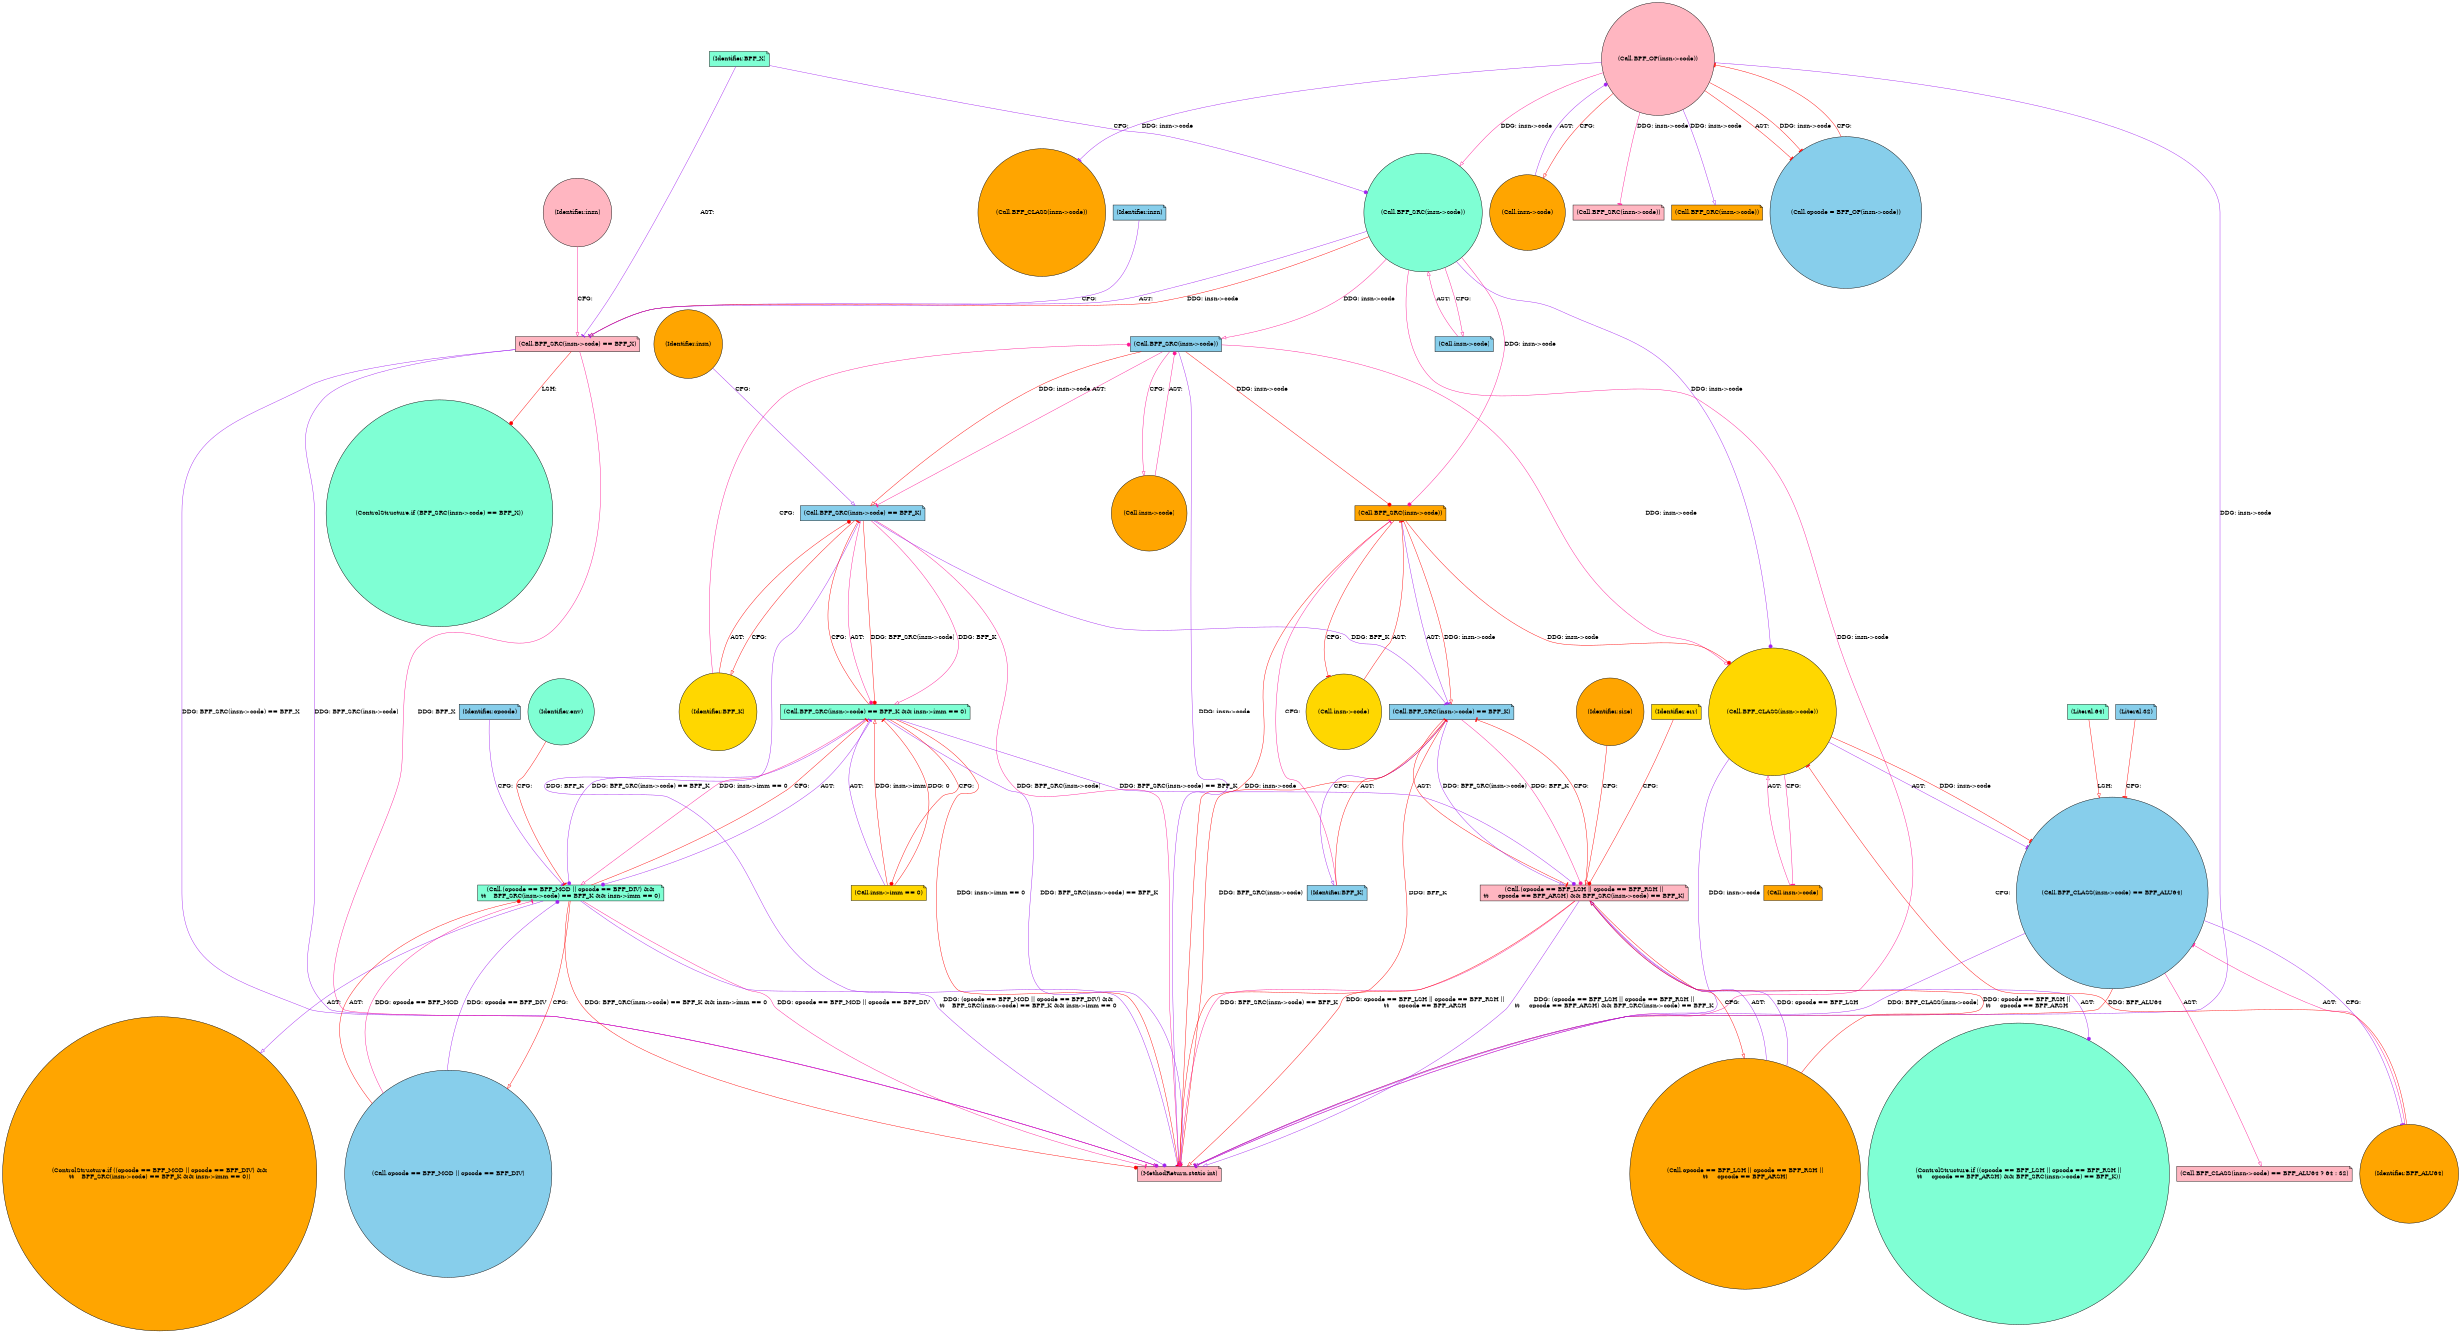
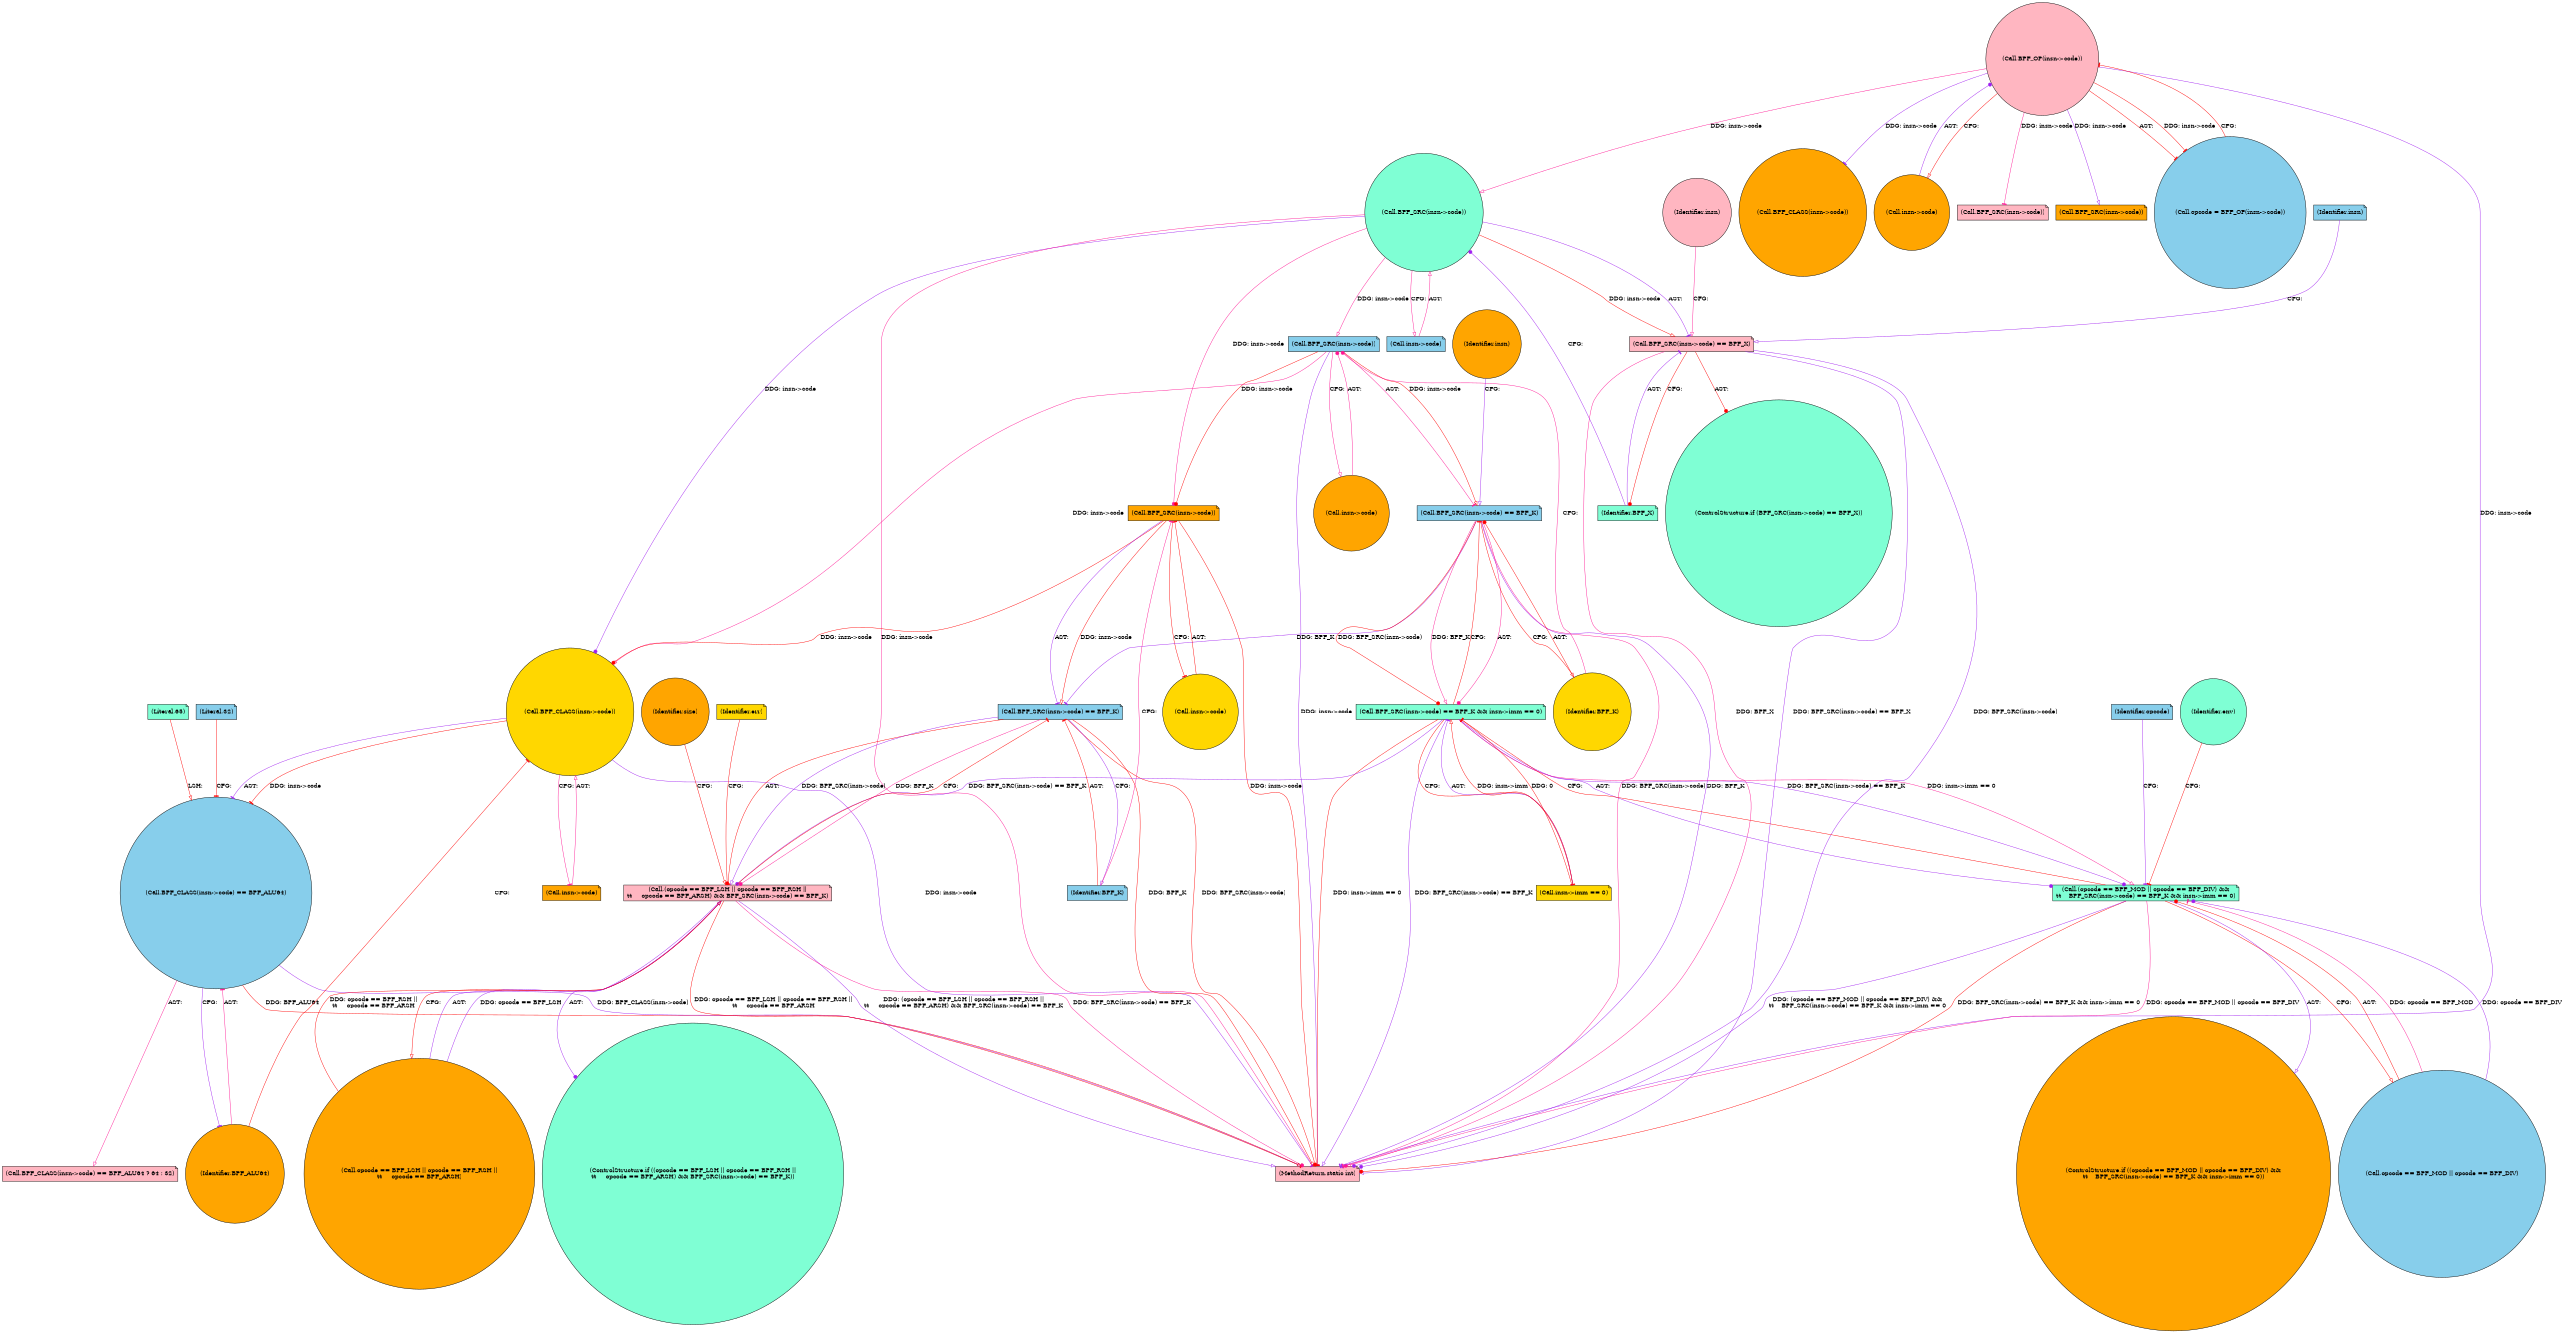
  digraph {
    node [fillcolor=skyblue shape=note style=filled]
    edge [arrowhead=tee color=red]
    n1 [fillcolor=aquamarine label="(Call,BPF_SRC(insn->code))" shape=circle]
    n2 [fillcolor=lightpink label="(Call,BPF_SRC(insn->code) == BPF_X)"]
    n3 [label="(Call,BPF_SRC(insn->code))"]
    n4 [fillcolor=orange label="(Call,BPF_SRC(insn->code))"]
    n5 [fillcolor=gold label="(Call,BPF_CLASS(insn->code))" shape=circle]
    n6 [fillcolor=lightpink label="(MethodReturn,static int)"]
    n7 [label="(Call,insn->code)"]
    n8 [fillcolor=aquamarine label="(Identifier,BPF_X)"]
    n9 [fillcolor=aquamarine label="(ControlStructure,if (BPF_SRC(insn->code) == BPF_X))" shape=circle]
    n10 [label="(Call,BPF_SRC(insn->code) == BPF_K)"]
    n11 [fillcolor=orange label="(Call,insn->code)" shape=circle]
    n12 [label="(Call,BPF_SRC(insn->code) == BPF_K)"]
    n13 [fillcolor=gold label="(Call,insn->code)" shape=circle]
    n14 [label="(Call,BPF_CLASS(insn->code) == BPF_ALU64)" shape=circle]
    n15 [fillcolor=orange label="(Call,insn->code)"]
    n16 [fillcolor=lightpink label="(Call,BPF_OP(insn->code))" shape=circle]
    n17 [fillcolor=orange label="(Call,BPF_CLASS(insn->code))" shape=circle]
    n18 [fillcolor=orange label="(Call,insn->code)" shape=circle]
    n19 [fillcolor=lightpink label="(Call,BPF_SRC(insn->code))"]
    n20 [fillcolor=orange label="(Call,BPF_SRC(insn->code))"]
    n21 [label="(Call,opcode = BPF_OP(insn->code))" shape=circle]
    n22 [fillcolor=aquamarine label="(Call,BPF_SRC(insn->code) == BPF_K && insn->imm == 0)"]
    n23 [fillcolor=gold label="(Identifier,BPF_K)" shape=circle]
    n24 [fillcolor=aquamarine label="(Call,(opcode == BPF_MOD || opcode == BPF_DIV) &&\n\t\t    BPF_SRC(insn->code) == BPF_K && insn->imm == 0)"]
    n25 [fillcolor=lightpink label="(Call,(opcode == BPF_LSH || opcode == BPF_RSH ||\n\t\t     opcode == BPF_ARSH) && BPF_SRC(insn->code) == BPF_K)"]
    n26 [fillcolor=gold label="(Call,insn->imm == 0)"]
    n27 [label="(Identifier,BPF_K)"]
    n28 [label="(Call,opcode == BPF_MOD || opcode == BPF_DIV)" shape=circle]
    n29 [fillcolor=orange label="(ControlStructure,if ((opcode == BPF_MOD || opcode == BPF_DIV) &&\n\t\t    BPF_SRC(insn->code) == BPF_K && insn->imm == 0))" shape=circle]
    n30 [fillcolor=orange label="(Call,opcode == BPF_LSH || opcode == BPF_RSH ||\n\t\t     opcode == BPF_ARSH)" shape=circle]
    n31 [fillcolor=aquamarine label="(ControlStructure,if ((opcode == BPF_LSH || opcode == BPF_RSH ||\n\t\t     opcode == BPF_ARSH) && BPF_SRC(insn->code) == BPF_K))" shape=circle]
    n32 [fillcolor=orange label="(Identifier,BPF_ALU64)" shape=circle]
    n33 [fillcolor=lightpink label="(Call,BPF_CLASS(insn->code) == BPF_ALU64 ? 64 : 32)"]
    n34 [label="(Literal,32)"]
    n35 [label="(Identifier,insn)"]
    n36 [fillcolor=lightpink label="(Identifier,insn)" shape=circle]
    n37 [label="(Identifier,opcode)"]
    n38 [fillcolor=orange label="(Identifier,insn)" shape=circle]
-   n39 [fillcolor=aquamarine label="(Literal,64)"]
+   n39 [fillcolor=aquamarine label="(Literal,65)"]
    n40 [fillcolor=orange label="(Identifier,size)" shape=circle]
    n41 [fillcolor=aquamarine label="(Identifier,env)" shape=circle]
    n42 [fillcolor=gold label="(Identifier,err)"]
    n1 -> n2 [color=purple label="AST: "]
    n1 -> n2 [arrowhead=onormal label="DDG: insn->code"]
    n1 -> n3 [arrowhead=onormal color=deeppink label="DDG: insn->code"]
    n1 -> n4 [arrowhead=dot color=deeppink label="DDG: insn->code"]
    n1 -> n5 [arrowhead=dot color=purple label="DDG: insn->code"]
    n1 -> n6 [color=deeppink label="DDG: insn->code"]
    n1 -> n7 [arrowhead=onormal color=deeppink label="CFG: "]
    n2 -> n6 [arrowhead=onormal color=purple label="DDG: BPF_SRC(insn->code) == BPF_X"]
    n2 -> n6 [arrowhead=dot color=purple label="DDG: BPF_SRC(insn->code)"]
    n2 -> n6 [arrowhead=onormal color=deeppink label="DDG: BPF_X"]
-   n2 -> n9 [arrowhead=dot label="LSH: "]
+   n2 -> n8 [arrowhead=dot label="CFG: "]
+   n2 -> n9 [arrowhead=dot label="AST: "]
    n3 -> n4 [arrowhead=dot label="DDG: insn->code"]
    n3 -> n5 [arrowhead=onormal color=deeppink label="DDG: insn->code"]
    n3 -> n6 [color=purple label="DDG: insn->code"]
    n3 -> n10 [color=deeppink label="AST: "]
    n3 -> n10 [arrowhead=onormal label="DDG: insn->code"]
    n3 -> n11 [arrowhead=onormal color=deeppink label="CFG: "]
    n4 -> n5 [arrowhead=dot label="DDG: insn->code"]
    n4 -> n6 [label="DDG: insn->code"]
    n4 -> n12 [color=purple label="AST: "]
    n4 -> n12 [arrowhead=onormal label="DDG: insn->code"]
    n4 -> n13 [label="CFG: "]
    n5 -> n6 [color=purple label="DDG: insn->code"]
    n5 -> n14 [color=purple label="AST: "]
    n5 -> n14 [label="DDG: insn->code"]
    n5 -> n15 [color=deeppink label="CFG: "]
    n7 -> n1 [arrowhead=onormal color=deeppink label="AST: "]
    n8 -> n1 [arrowhead=dot color=purple label="CFG: "]
    n8 -> n2 [color=purple label="AST: "]
    n10 -> n6 [arrowhead=dot color=deeppink label="DDG: BPF_SRC(insn->code)"]
    n10 -> n6 [color=purple label="DDG: BPF_K"]
    n10 -> n12 [color=purple label="DDG: BPF_K"]
    n10 -> n22 [arrowhead=dot color=deeppink label="AST: "]
    n10 -> n22 [arrowhead=dot label="DDG: BPF_SRC(insn->code)"]
    n10 -> n22 [arrowhead=onormal color=deeppink label="DDG: BPF_K"]
    n10 -> n23 [arrowhead=onormal label="CFG: "]
    n11 -> n3 [arrowhead=dot color=deeppink label="AST: "]
    n12 -> n6 [arrowhead=onormal label="DDG: BPF_K"]
    n12 -> n6 [arrowhead=dot label="DDG: BPF_SRC(insn->code)"]
    n12 -> n25 [label="AST: "]
    n12 -> n25 [arrowhead=onormal color=purple label="DDG: BPF_SRC(insn->code)"]
    n12 -> n25 [arrowhead=dot color=deeppink label="DDG: BPF_K"]
    n12 -> n27 [arrowhead=onormal color=purple label="CFG: "]
    n13 -> n4 [label="AST: "]
    n14 -> n6 [label="DDG: BPF_ALU64"]
    n14 -> n6 [arrowhead=onormal color=purple label="DDG: BPF_CLASS(insn->code)"]
    n14 -> n32 [color=purple label="CFG: "]
    n14 -> n33 [arrowhead=onormal color=deeppink label="AST: "]
    n15 -> n5 [arrowhead=onormal color=deeppink label="AST: "]
    n16 -> n1 [arrowhead=onormal color=deeppink label="DDG: insn->code"]
    n16 -> n6 [color=purple label="DDG: insn->code"]
    n16 -> n17 [color=purple label="DDG: insn->code"]
    n16 -> n18 [arrowhead=onormal label="CFG: "]
    n16 -> n19 [color=deeppink label="DDG: insn->code"]
    n16 -> n20 [arrowhead=onormal color=purple label="DDG: insn->code"]
    n16 -> n21 [label="AST: "]
    n16 -> n21 [label="DDG: insn->code"]
    n18 -> n16 [arrowhead=dot color=purple label="AST: "]
    n21 -> n16 [label="CFG: "]
    n22 -> n6 [label="DDG: insn->imm == 0"]
    n22 -> n6 [arrowhead=onormal color=purple label="DDG: BPF_SRC(insn->code) == BPF_K"]
    n22 -> n10 [label="CFG: "]
    n22 -> n24 [arrowhead=dot color=purple label="AST: "]
    n22 -> n24 [arrowhead=dot color=purple label="DDG: BPF_SRC(insn->code) == BPF_K"]
    n22 -> n24 [arrowhead=onormal color=deeppink label="DDG: insn->imm == 0"]
    n22 -> n25 [arrowhead=dot color=purple label="DDG: BPF_SRC(insn->code) == BPF_K"]
-   n22 -> n26 [arrowhead=dot label="CFG: "]
+   n22 -> n26 [label="CFG: "]
    n23 -> n3 [arrowhead=dot color=deeppink label="CFG: "]
    n23 -> n10 [arrowhead=dot label="AST: "]
    n24 -> n6 [arrowhead=dot label="DDG: BPF_SRC(insn->code) == BPF_K && insn->imm == 0"]
    n24 -> n6 [color=deeppink label="DDG: opcode == BPF_MOD || opcode == BPF_DIV"]
    n24 -> n6 [arrowhead=dot color=purple label="DDG: (opcode == BPF_MOD || opcode == BPF_DIV) &&\n\t\t    BPF_SRC(insn->code) == BPF_K && insn->imm == 0"]
    n24 -> n22 [label="CFG: "]
    n24 -> n28 [arrowhead=onormal label="CFG: "]
    n24 -> n29 [arrowhead=onormal color=purple label="AST: "]
    n25 -> n6 [arrowhead=onormal color=purple label="DDG: (opcode == BPF_LSH || opcode == BPF_RSH ||\n\t\t     opcode == BPF_ARSH) && BPF_SRC(insn->code) == BPF_K"]
    n25 -> n6 [arrowhead=dot color=deeppink label="DDG: BPF_SRC(insn->code) == BPF_K"]
    n25 -> n6 [arrowhead=onormal label="DDG: opcode == BPF_LSH || opcode == BPF_RSH ||\n\t\t     opcode == BPF_ARSH"]
    n25 -> n12 [label="CFG: "]
    n25 -> n30 [arrowhead=onormal label="CFG: "]
    n25 -> n31 [arrowhead=dot color=purple label="AST: "]
    n26 -> n22 [color=purple label="AST: "]
    n26 -> n22 [arrowhead=onormal label="DDG: insn->imm"]
    n26 -> n22 [label="DDG: 0"]
    n27 -> n4 [color=deeppink label="CFG: "]
    n27 -> n12 [label="AST: "]
    n28 -> n24 [arrowhead=dot label="AST: "]
    n28 -> n24 [color=deeppink label="DDG: opcode == BPF_MOD"]
    n28 -> n24 [arrowhead=dot color=purple label="DDG: opcode == BPF_DIV"]
    n30 -> n25 [arrowhead=onormal color=purple label="AST: "]
    n30 -> n25 [arrowhead=onormal color=purple label="DDG: opcode == BPF_LSH"]
    n30 -> n25 [arrowhead=onormal label="DDG: opcode == BPF_RSH ||\n\t\t     opcode == BPF_ARSH"]
    n32 -> n5 [label="CFG: "]
    n32 -> n14 [color=deeppink label="AST: "]
    n34 -> n14 [label="CFG: "]
    n35 -> n2 [arrowhead=onormal color=purple label="CFG: "]
    n36 -> n2 [arrowhead=onormal color=deeppink label="CFG: "]
    n37 -> n24 [color=purple label="CFG: "]
    n38 -> n10 [arrowhead=onormal color=purple label="CFG: "]
    n39 -> n14 [arrowhead=onormal label="LSH: "]
    n40 -> n25 [arrowhead=onormal label="CFG: "]
    n41 -> n24 [label="CFG: "]
    n42 -> n25 [arrowhead=dot label="CFG: "]
  }
